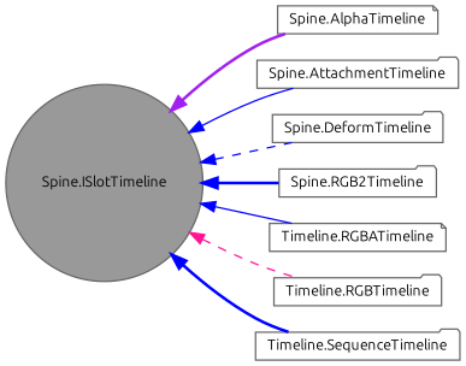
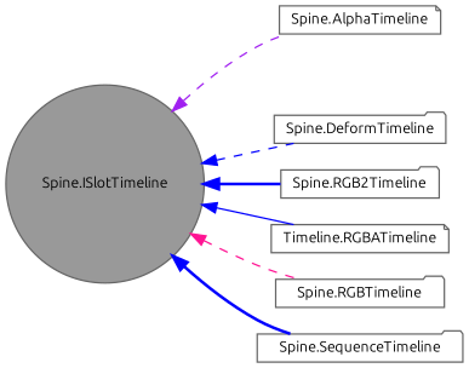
  digraph {
    fontname=Ubuntu
    rankdir=LR
    node [color=gray40 fillcolor=white fontname=Ubuntu fontsize=10 shape=folder style=filled]
    edge [color=blue dir=back fontname=Ubuntu fontsize=10 labelfontname=Helvetica labelfontsize=10 style=bold]
    n1 [fillcolor=grey60 fontcolor=black height=0.2 label="Spine.ISlotTimeline" shape=circle width=0.4]
    n2 [height=0.2 label="Spine.AlphaTimeline" shape=note width=0.4]
-   n3 [height=0.2 label="Spine.AttachmentTimeline" width=0.4]
    n4 [height=0.2 label="Spine.DeformTimeline" width=0.4]
    n5 [height=0.2 label="Spine.RGB2Timeline" width=0.4]
    n6 [height=0.2 label="Timeline.RGBATimeline" shape=note width=0.4]
-   n7 [height=0.2 label="Timeline.RGBTimeline" width=0.4]
-   n8 [height=0.2 label="Timeline.SequenceTimeline" width=0.4]
-   n1 -> n2 [color=purple]
-   n1 -> n3 [style=solid]
+   n7 [height=0.2 label="Spine.RGBTimeline" width=0.4]
+   n8 [height=0.2 label="Spine.SequenceTimeline" width=0.4]
+   n1 -> n2 [color=purple style=dashed]
    n1 -> n4 [style=dashed]
    n1 -> n5
    n1 -> n6 [style=solid]
    n1 -> n7 [color=deeppink style=dashed]
    n1 -> n8
  }
